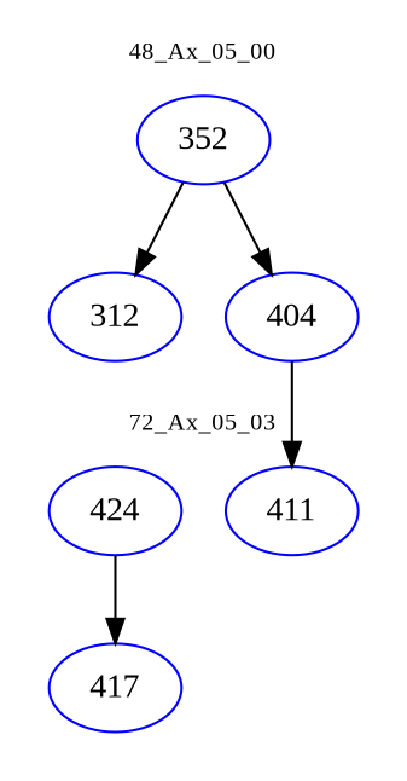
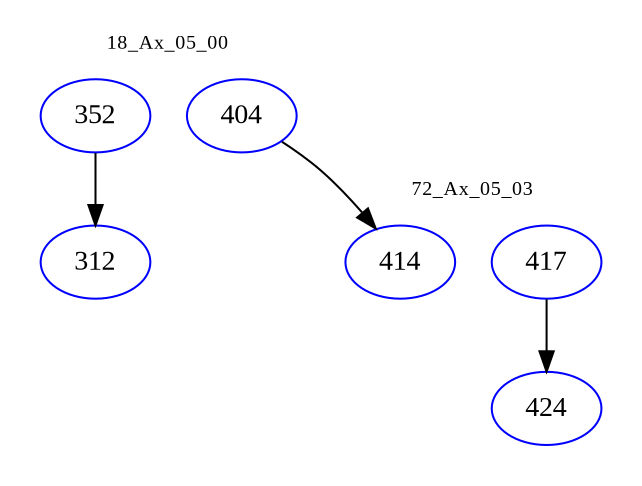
  digraph {
    fontname="Liberation Serif"
    node [color=blue fontname="Liberation Serif"]
    edge [color=black fontname="Liberation Serif"]
    n1 [label=352]
    n2 [label=312]
    n3 [label=404]
    n4 [label=417]
-   n5 [label=411]
+   n5 [label=414]
    n6 [label=424]
    subgraph cluster_1 {
      color=white
      fontsize=10
-     label="48_Ax_05_00"
+     label="18_Ax_05_00"
      n1
      n2
      n3
    }
    subgraph cluster_2 {
      color=white
      fontsize=10
      label="72_Ax_05_03"
      n4
      n5
      n6
    }
    n1 -> n2
-   n1 -> n3
    n3 -> n5
-   n6 -> n4
+   n4 -> n6
  }
